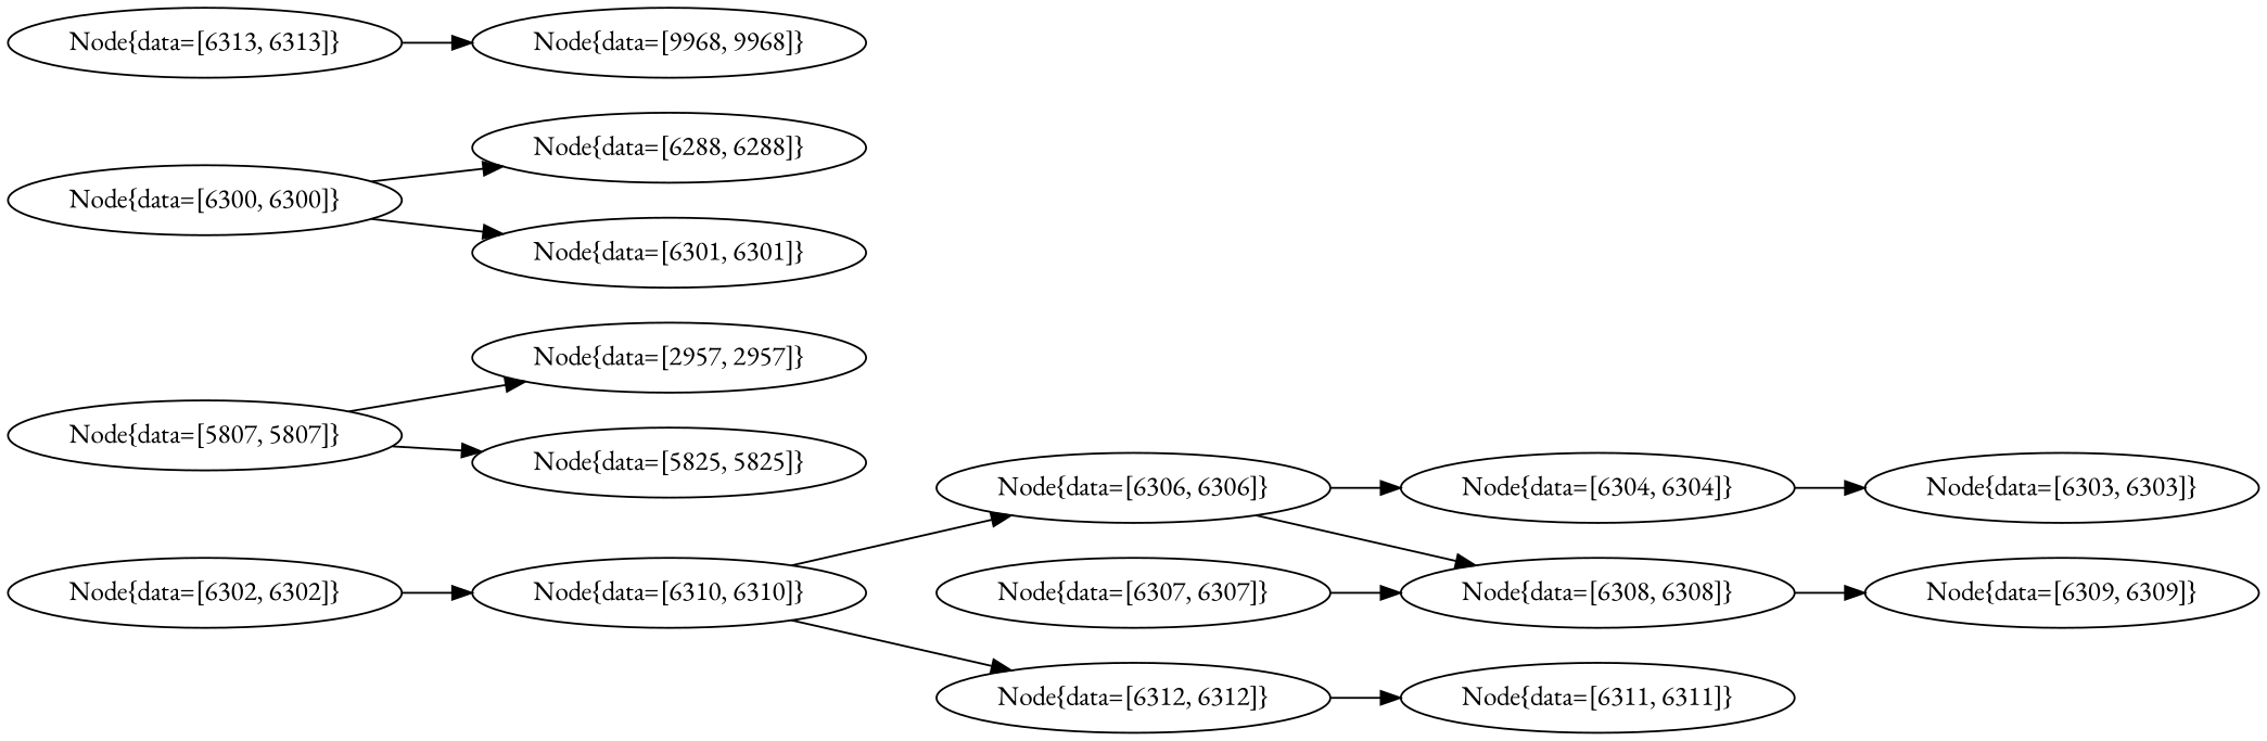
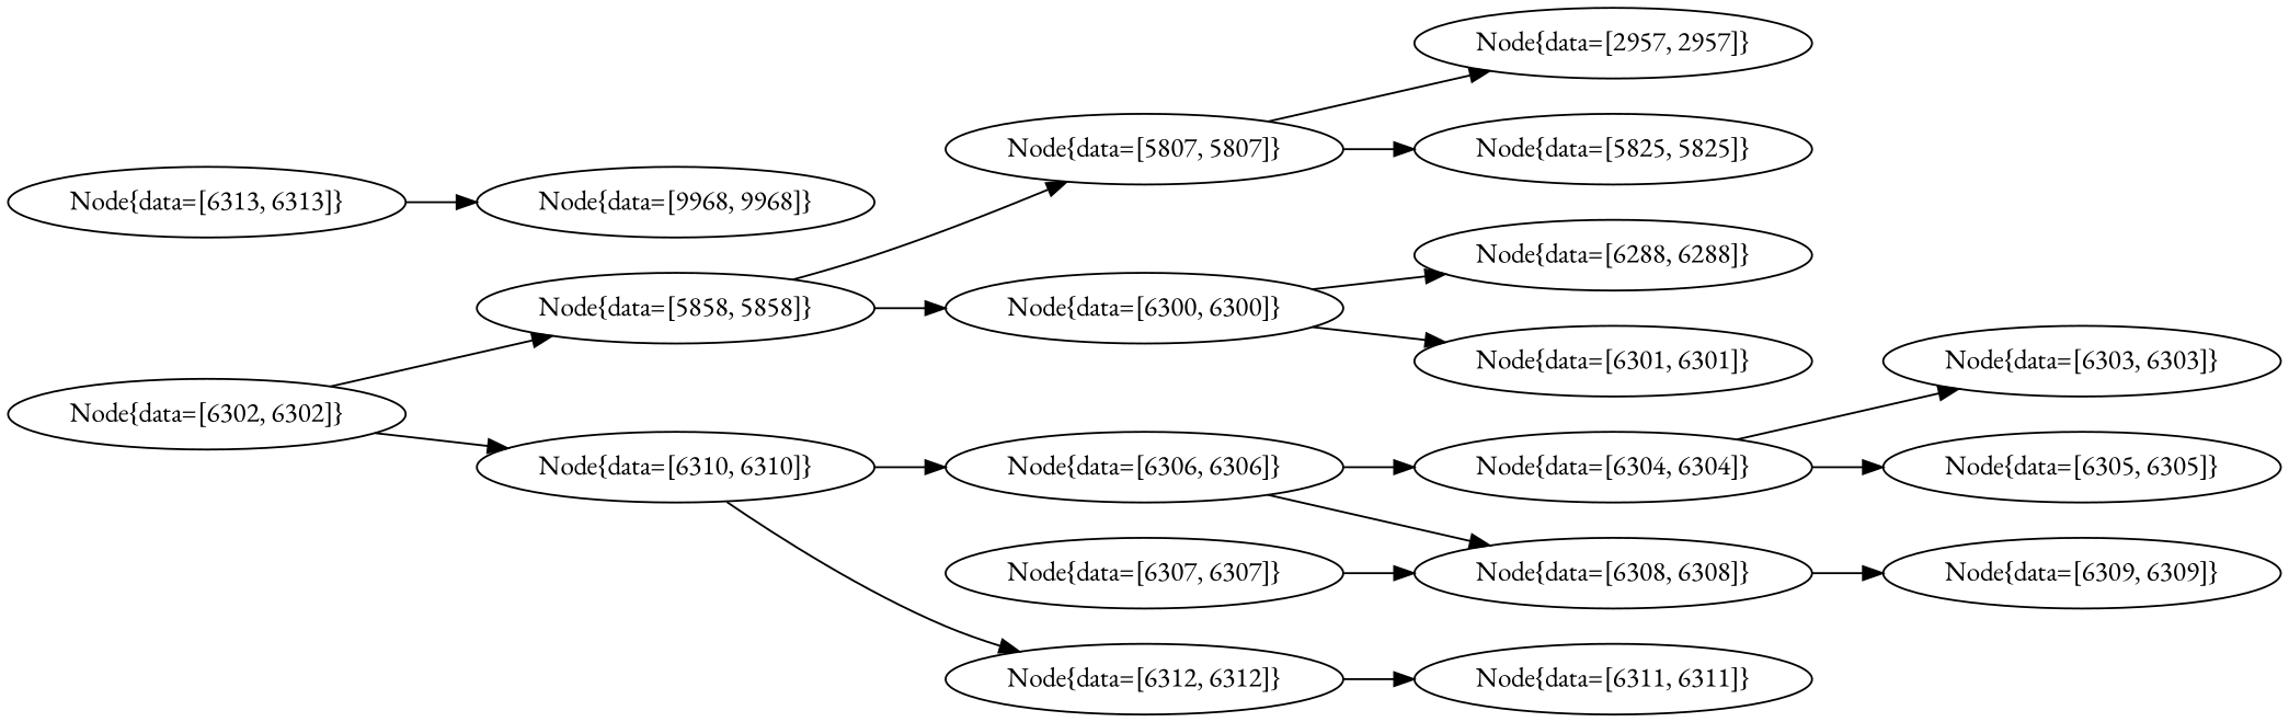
  digraph {
    fontname="EB Garamond"
    rankdir=LR
    node [fontname="EB Garamond"]
    edge [fontname="EB Garamond"]
    n1 [label="Node{data=[6302, 6302]}"]
+   n2 [label="Node{data=[5858, 5858]}"]
    n3 [label="Node{data=[6310, 6310]}"]
    n4 [label="Node{data=[5807, 5807]}"]
    n5 [label="Node{data=[6300, 6300]}"]
    n6 [label="Node{data=[6306, 6306]}"]
    n7 [label="Node{data=[6312, 6312]}"]
    n8 [label="Node{data=[2957, 2957]}"]
    n9 [label="Node{data=[5825, 5825]}"]
    n10 [label="Node{data=[6288, 6288]}"]
    n11 [label="Node{data=[6301, 6301]}"]
    n12 [label="Node{data=[6304, 6304]}"]
    n13 [label="Node{data=[6308, 6308]}"]
    n14 [label="Node{data=[6311, 6311]}"]
    n15 [label="Node{data=[6303, 6303]}"]
+   n16 [label="Node{data=[6305, 6305]}"]
    n17 [label="Node{data=[6309, 6309]}"]
    n18 [label="Node{data=[6307, 6307]}"]
    n19 [label="Node{data=[6313, 6313]}"]
    n20 [label="Node{data=[9968, 9968]}"]
+   n1 -> n2
    n1 -> n3
+   n2 -> n4
+   n2 -> n5
    n3 -> n6
    n3 -> n7
    n4 -> n8
    n4 -> n9
    n5 -> n10
    n5 -> n11
    n6 -> n12
    n6 -> n13
    n7 -> n14
    n12 -> n15
+   n12 -> n16
    n13 -> n17
    n18 -> n13
    n19 -> n20
  }
